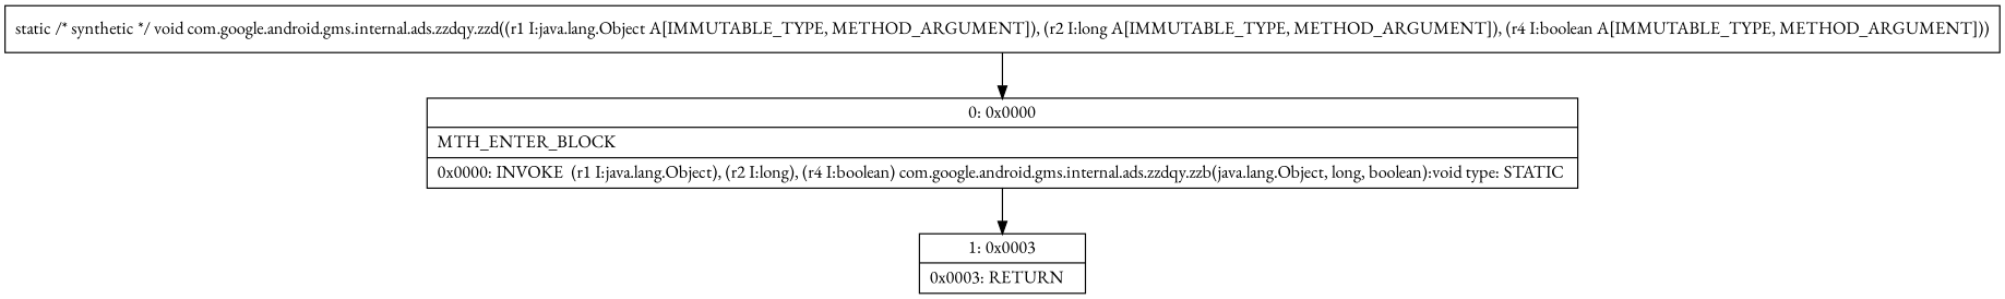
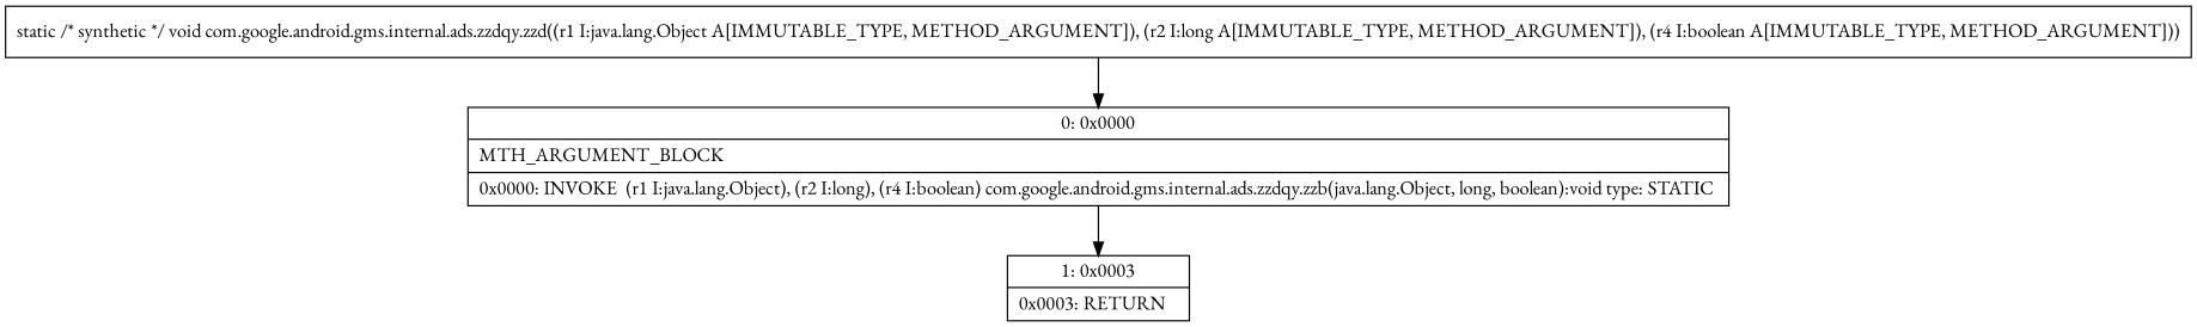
  digraph {
    fontname="EB Garamond"
    node [shape=record fontname="EB Garamond"]
    edge [fontname="EB Garamond"]
-   n1 [label="{0\:\ 0x0000|MTH_ENTER_BLOCK\l|0x0000: INVOKE  (r1 I:java.lang.Object), (r2 I:long), (r4 I:boolean) com.google.android.gms.internal.ads.zzdqy.zzb(java.lang.Object, long, boolean):void type: STATIC \l}"]
+   n1 [label="{0\:\ 0x0000|MTH_ARGUMENT_BLOCK\l|0x0000: INVOKE  (r1 I:java.lang.Object), (r2 I:long), (r4 I:boolean) com.google.android.gms.internal.ads.zzdqy.zzb(java.lang.Object, long, boolean):void type: STATIC \l}"]
    n2 [label="{1\:\ 0x0003|0x0003: RETURN   \l}"]
    n3 [label="{static \/* synthetic *\/ void com.google.android.gms.internal.ads.zzdqy.zzd((r1 I:java.lang.Object A[IMMUTABLE_TYPE, METHOD_ARGUMENT]), (r2 I:long A[IMMUTABLE_TYPE, METHOD_ARGUMENT]), (r4 I:boolean A[IMMUTABLE_TYPE, METHOD_ARGUMENT])) }"]
    n1 -> n2
    n3 -> n1
  }
